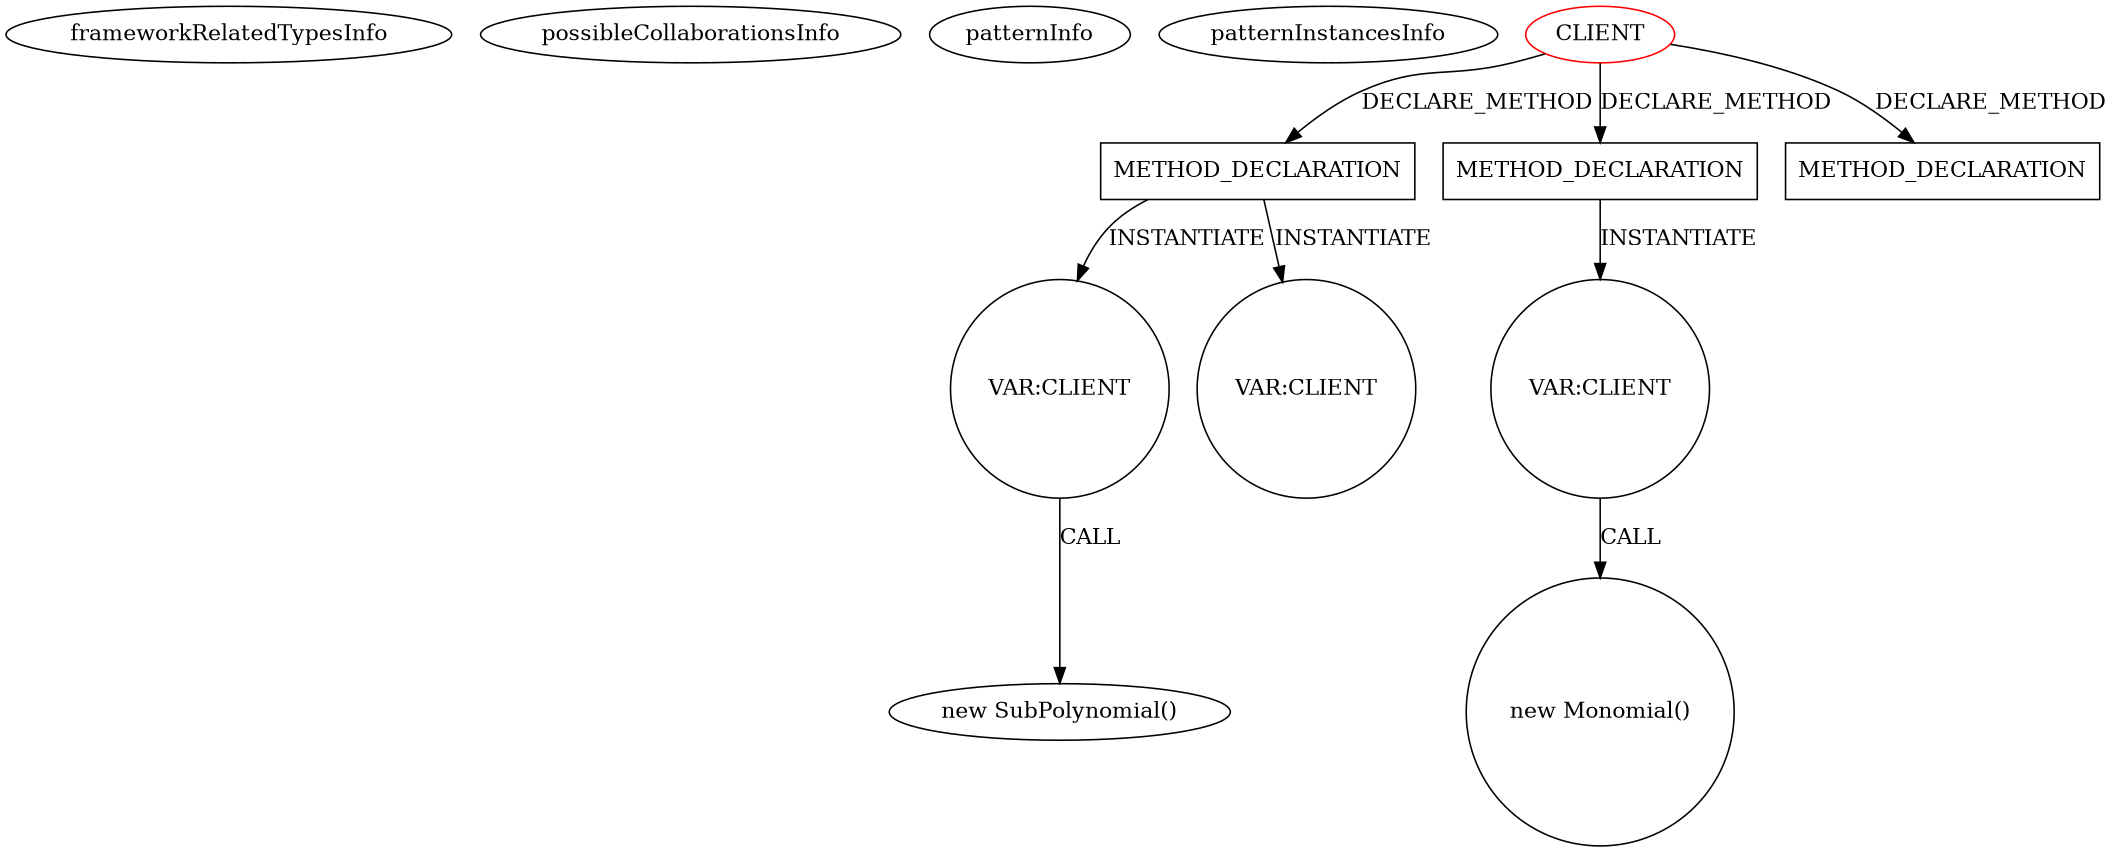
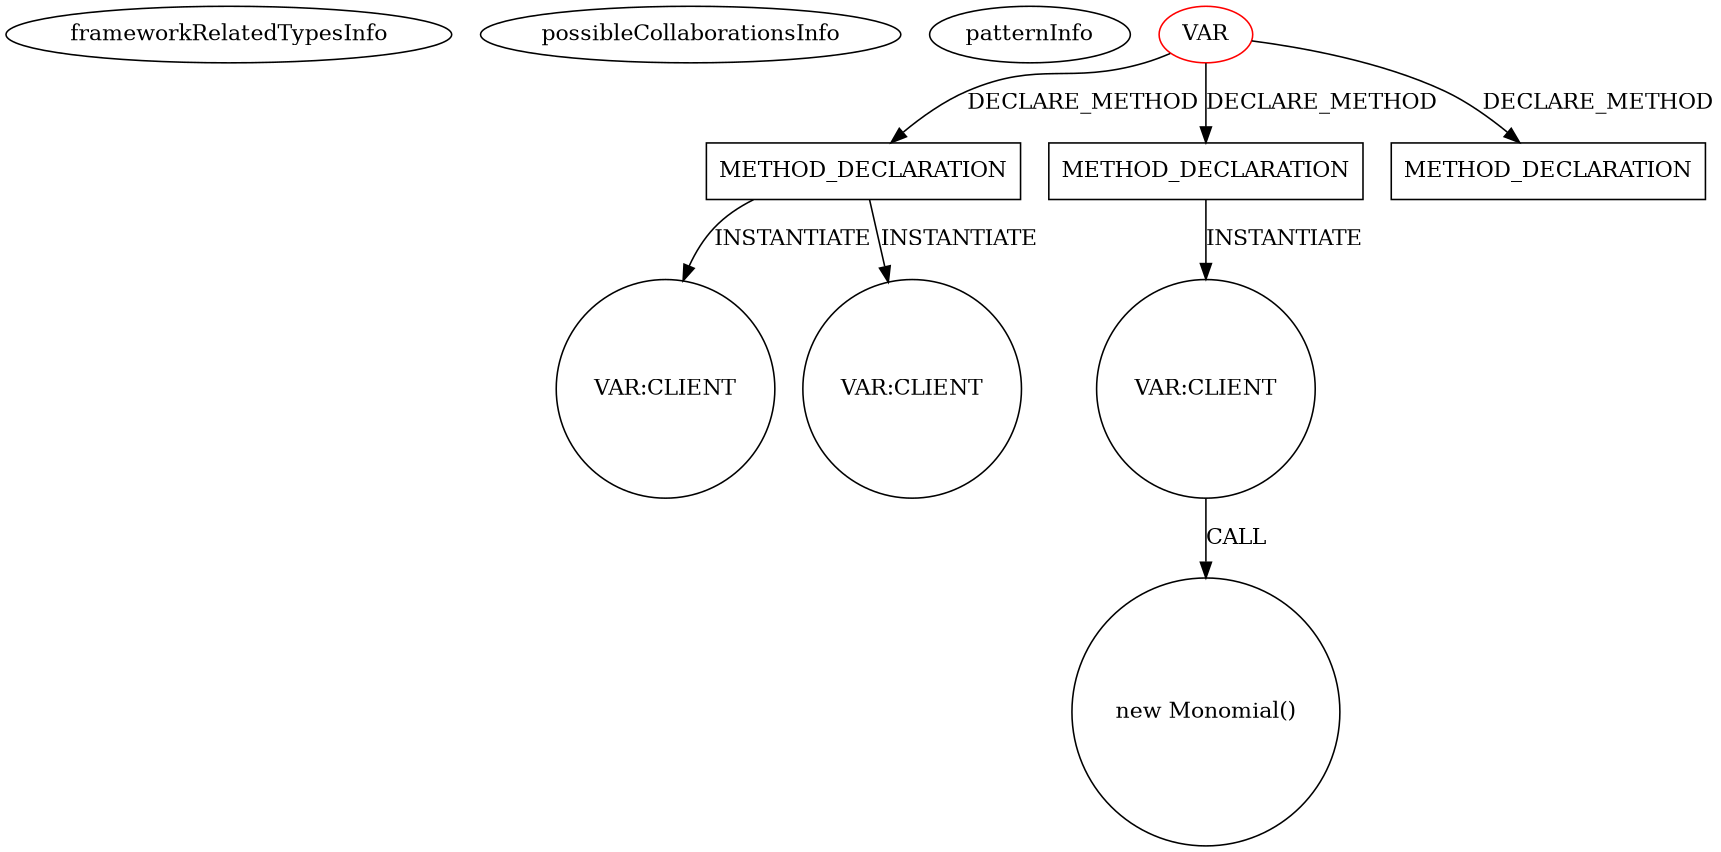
  digraph {
    node [isFrameworkType=false]
    frameworkRelatedTypesInfo [isFrameworkType=""]
    possibleCollaborationsInfo [isFrameworkType=""]
    patternInfo [frequency=2.0 patternRootClient=0 isFrameworkType=""]
-   patternInstancesInfo [0="luxferrari-AlgebrApp~/luxferrari-AlgebrApp/AlgebrApp-master/AlgebrApp/src/org/luxferrari/algebrapp/client/AlgebrApp.java~AlgebrApp~3667" 1="luxferrari-AlgebrApp~/luxferrari-AlgebrApp/AlgebrApp-master/AlgebrApp/src/org/luxferrari/algebrapp/client/Polynomial.java~Polynomial~3666" isFrameworkType=""]
-   n5 [label="new SubPolynomial()" vertexType=CONSTRUCTOR_CALL]
    n6 [label="VAR:CLIENT" shape=circle vertexType=VARIABLE_EXPRESION]
    n7 [label=METHOD_DECLARATION shape=box vertexType=CLIENT_METHOD_DECLARATION]
    n8 [label="VAR:CLIENT" shape=circle vertexType=VARIABLE_EXPRESION]
-   n9 [color=red label=CLIENT vertexType=ROOT_CLIENT_CLASS_DECLARATION]
+   n9 [color=red label=VAR vertexType=ROOT_CLIENT_CLASS_DECLARATION]
    n10 [label=METHOD_DECLARATION shape=box vertexType=CLIENT_METHOD_DECLARATION]
    n11 [label=METHOD_DECLARATION shape=box vertexType=CLIENT_METHOD_DECLARATION]
    n12 [label="VAR:CLIENT" shape=circle vertexType=VARIABLE_EXPRESION]
    n13 [label="new Monomial()" shape=circle vertexType=CONSTRUCTOR_CALL]
-   n6 -> n5 [label=CALL]
    n7 -> n6 [label=INSTANTIATE]
    n7 -> n8 [label=INSTANTIATE]
    n9 -> n7 [label=DECLARE_METHOD]
    n9 -> n10 [label=DECLARE_METHOD]
    n9 -> n11 [label=DECLARE_METHOD]
    n10 -> n12 [label=INSTANTIATE]
    n12 -> n13 [label=CALL]
  }
